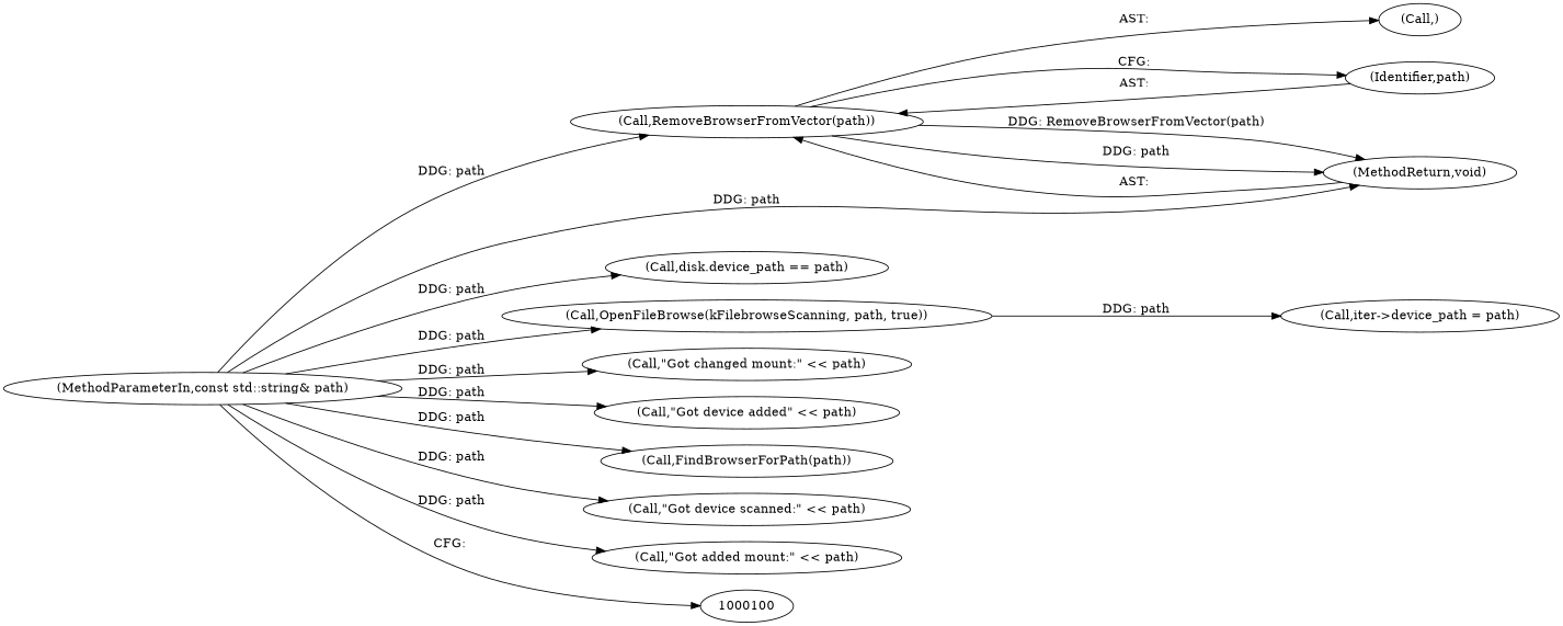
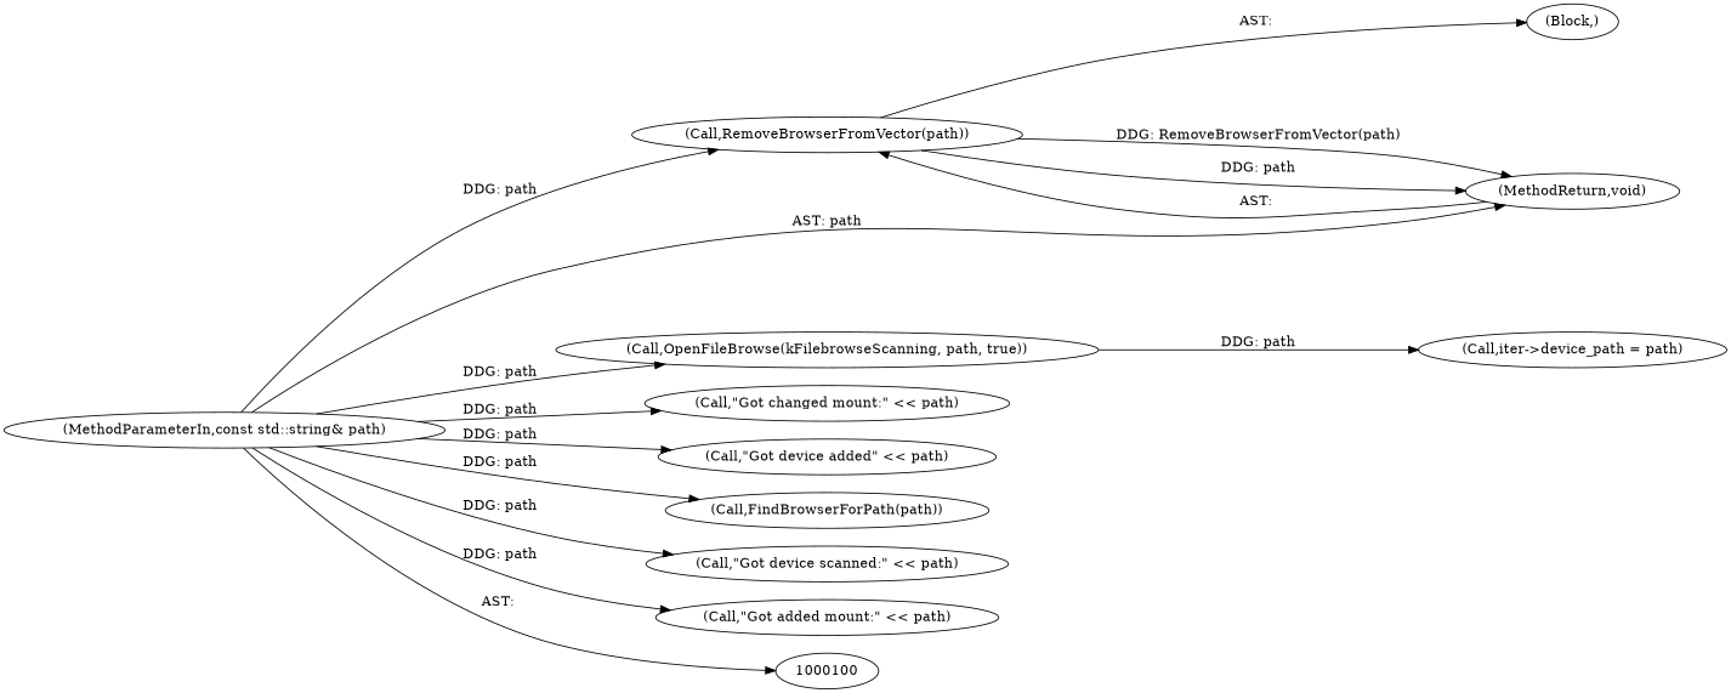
  digraph {
    rankdir=LR
    n1 [label="(Call,RemoveBrowserFromVector(path))"]
-   n2 [label="(Call,)"]
-   n3 [label="(Identifier,path)"]
+   n2 [label="(Block,)"]
    n4 [label="(MethodReturn,void)"]
    n5 [label="(MethodParameterIn,const std::string& path)"]
-   n6 [label="(Call,disk.device_path == path)"]
    n7 [label="(Call,OpenFileBrowse(kFilebrowseScanning, path, true))"]
    n8 [label="(Call,\"Got changed mount:\" << path)"]
    n9 [label="(Call,\"Got device added\" << path)"]
    n10 [label="(Call,FindBrowserForPath(path))"]
    n11 [label="(Call,\"Got device scanned:\" << path)"]
    n12 [label="(Call,\"Got added mount:\" << path)"]
    1000100
    n14 [label="(Call,iter->device_path = path)"]
    n1 -> n2 [label="AST: "]
-   n1 -> n3 [label="CFG: "]
    n1 -> n4 [label="DDG: RemoveBrowserFromVector(path)"]
    n1 -> n4 [label="DDG: path"]
-   n3 -> n1 [label="AST: "]
    n4 -> n1 [label="AST: "]
    n5 -> n1 [label="DDG: path"]
-   n5 -> n4 [label="DDG: path"]
-   n5 -> n6 [label="DDG: path"]
+   n5 -> n4 [label="AST: path"]
    n5 -> n7 [label="DDG: path"]
    n5 -> n8 [label="DDG: path"]
    n5 -> n9 [label="DDG: path"]
    n5 -> n10 [label="DDG: path"]
    n5 -> n11 [label="DDG: path"]
    n5 -> n12 [label="DDG: path"]
-   n5 -> 1000100 [label="CFG: "]
+   n5 -> 1000100 [label="AST: "]
    n7 -> n14 [label="DDG: path"]
  }
